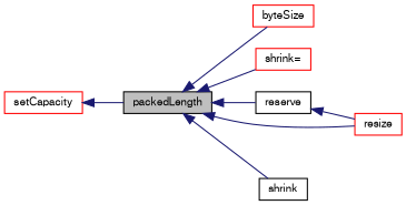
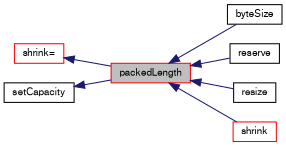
  digraph {
    rankdir=LR
    node [color=black fontname=FreeSans fontsize=10 shape=record]
    edge [color=midnightblue dir=back fontname=FreeSans fontsize=10 labelfontname=FreeSans labelfontsize=10 style=solid]
-   n1 [fillcolor=grey75 fontcolor=black height=0.2 label=packedLength style=filled width=0.4]
-   n2 [color=red height=0.2 label=byteSize width=0.4]
+   n1 [color=red fillcolor=grey75 fontcolor=black height=0.2 label=packedLength style=filled width=0.4]
+   n2 [height=0.2 label=byteSize width=0.4]
    n3 [color=red height=0.2 label="shrink=" width=0.4]
    n4 [height=0.2 label=reserve width=0.4]
-   n5 [color=red height=0.2 label=resize width=0.4]
-   n6 [height=0.2 label=shrink width=0.4]
-   n7 [color=red height=0.2 label=setCapacity width=0.4]
+   n5 [height=0.2 label=resize width=0.4]
+   n6 [color=red height=0.2 label=shrink width=0.4]
+   n7 [height=0.2 label=setCapacity width=0.4]
    n1 -> n2
-   n1 -> n3
+   n3 -> n1
    n1 -> n4
    n1 -> n5
    n1 -> n6
-   n4 -> n5
    n7 -> n1
  }
